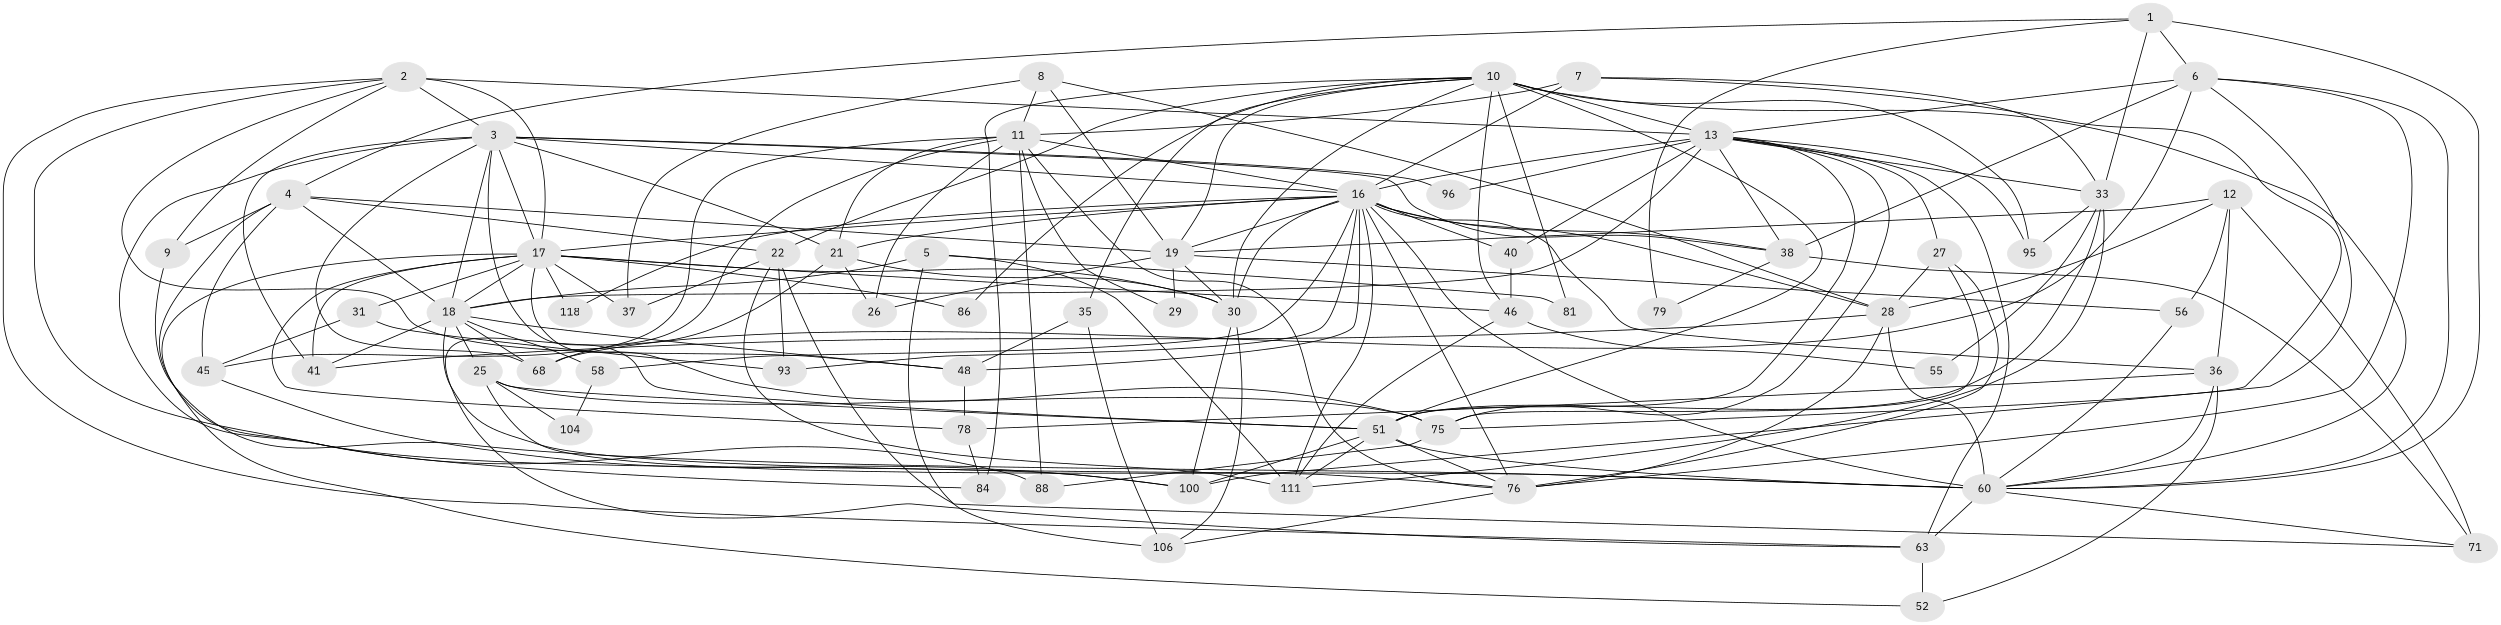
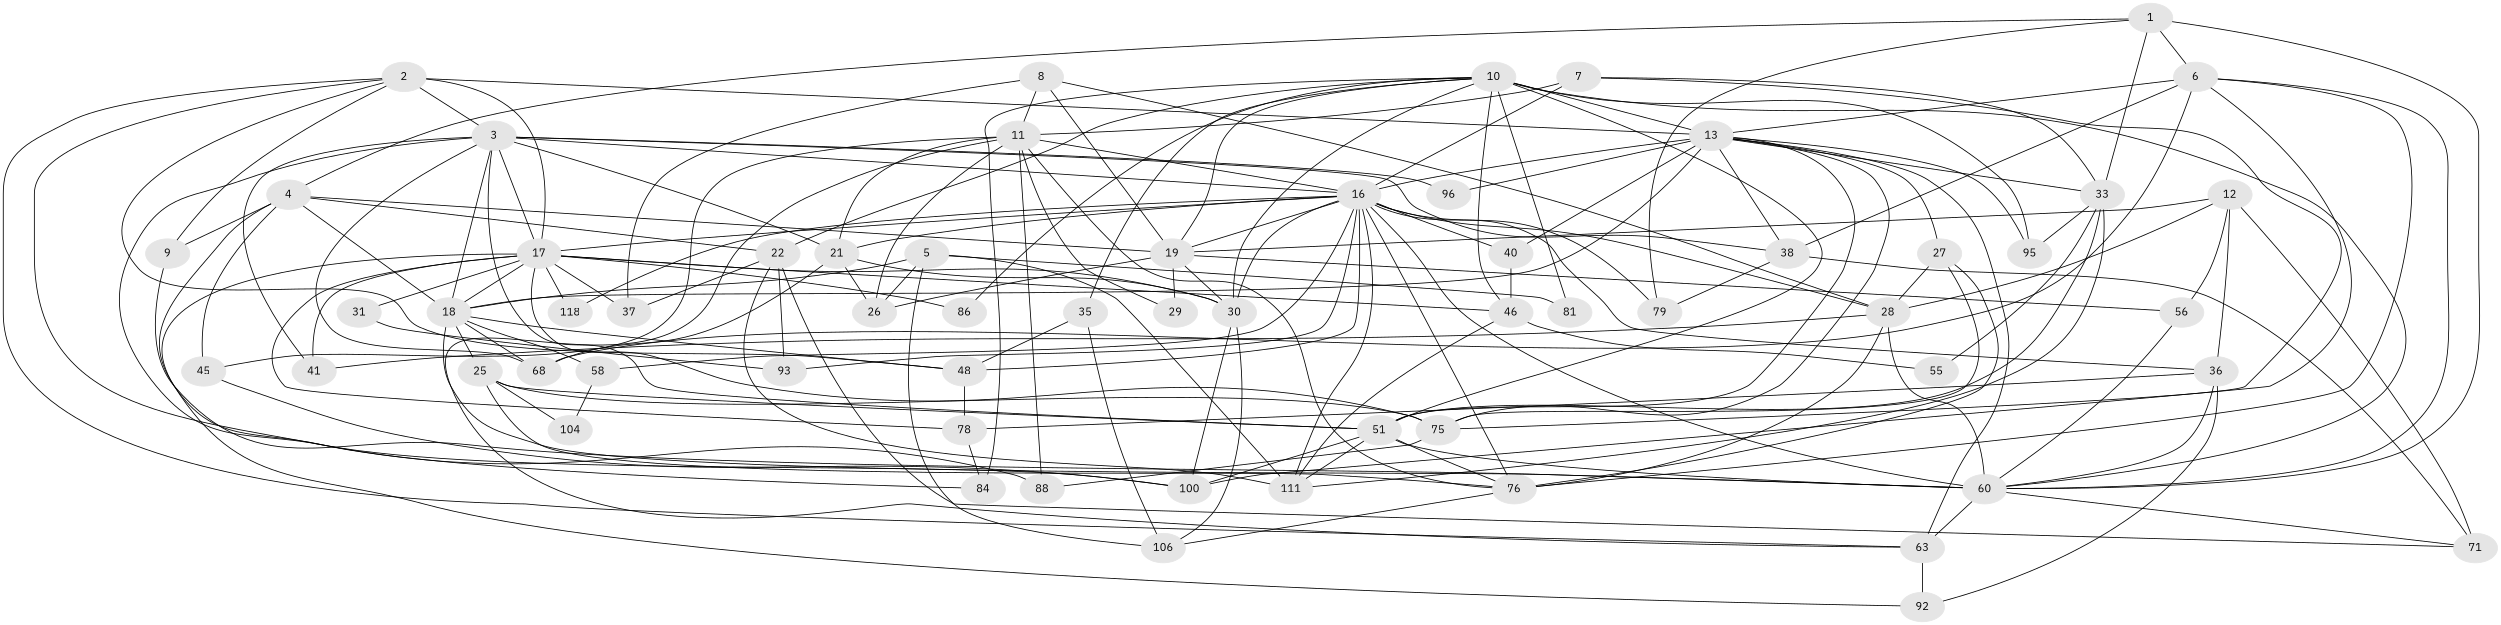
  graph {
    fontname="IBM Plex Sans"
    node [color=gray90 fontname="IBM Plex Sans" style=filled]
    edge [fontname="IBM Plex Sans"]
    1 [super="+69"]
    4 [super="+62+66"]
    6 [super="+115"]
    33 [super="+82"]
    60 [super="+73+105+72"]
    79
    9 [super="+109"]
    18 [super="+117+49"]
    19 [super="+83"]
    22 [super="+116+54"]
    45
    84
    13 [super="+90+57+15"]
    100
    38
    68
    76 [super="+126+113"]
    51 [super="+122+61+85"]
    111
    95
    55
    63 [super="+112"]
    71
    2 [super="+23+52"]
    3 [super="+119+14"]
    17 [super="+123+40"]
    48 [super="+114"]
    16 [super="+87+70+42+24+74"]
    21 [super="+98+103"]
    41 [super="+110"]
    88
    96
    75 [super="+80"]
    n34 [label=40 super="+94"]
    27 [super="+34"]
    37
    30 [super="+43"]
    46 [super="+91"]
    86
    118
    31
    78
-   92 [label=52]
+   92
    28 [super="+44"]
    36 [super="+97"]
    58
    93
    25 [super="+67"]
    26
    29
    56
    5
    81
    106
    11 [super="+32+89+50"]
    7
    8
    10 [super="+53+65"]
    35
    12 [super="+39"]
    104
    1 -- 4
    1 -- 6
    1 -- 33
    1 -- 60
    1 -- 79
    4 -- 9 [weight=2]
    4 -- 18
    4 -- 19
    4 -- 22
    4 -- 45
    4 -- 84
    6 -- 60
    6 -- 13
    6 -- 100
    6 -- 38
    6 -- 68
    6 -- 76
    33 -- 51
    33 -- 111
    33 -- 95
    33 -- 55
    60 -- 63 [weight=2]
    60 -- 71
    9 -- 60
    18 -- 60
    18 -- 68
    18 -- 48
-   18 -- 41
    18 -- 58
    18 -- 25
    19 -- 30
    19 -- 26
    19 -- 29
    19 -- 56
    22 -- 111
    22 -- 71
    22 -- 37
    22 -- 93 [weight=2]
    45 -- 100
    13 -- 33
    13 -- 18
    13 -- 38
    13 -- 51
    13 -- 95
    13 -- 63
    13 -- 16 [weight=3]
    13 -- 96
    13 -- 75
    13 -- n34
    13 -- 27
    38 -- 79
    38 -- 71
    76 -- 106
    51 -- 60 [weight=2]
    51 -- 100
    51 -- 76
    51 -- 111
    63 -- 92
    2 -- 9
    2 -- 13 [weight=2]
    2 -- 100
    2 -- 63
    2 -- 3 [weight=3]
    2 -- 17
    2 -- 48
    3 -- 18
    3 -- 38
    3 -- 68
    3 -- 51 [weight=2]
    3 -- 17
    3 -- 16
    3 -- 21
    3 -- 41
    3 -- 88
    3 -- 96
    17 -- 18
    17 -- 41 [weight=2]
    17 -- 75
    17 -- 37
    17 -- 30
    17 -- 46
    17 -- 86
    17 -- 118
    17 -- 31
    17 -- 78
    17 -- 92
    48 -- 78
    16 -- 60
    16 -- 19
-   16 -- 38
+   16 -- 79
    16 -- 76 [weight=2]
    16 -- 111
    16 -- 17
    16 -- 48
    16 -- 21
    16 -- n34
    16 -- 30
    16 -- 118 [weight=2]
    16 -- 28
    16 -- 36
    16 -- 58
    16 -- 93
    21 -- 68
    21 -- 30
    21 -- 26
    75 -- 88
    n34 -- 46
    27 -- 76
    27 -- 75
    27 -- 28
    30 -- 100
    30 -- 106
    46 -- 111
    46 -- 55
-   31 -- 45
    31 -- 93
    78 -- 84
    28 -- 60 [weight=2]
    28 -- 76
    28 -- 41
    36 -- 60
    36 -- 78
    36 -- 92
    58 -- 104
    25 -- 76
    25 -- 51
    25 -- 75
    25 -- 104
    56 -- 60
    5 -- 18
    5 -- 111
+   5 -- 26
    5 -- 81
    5 -- 106
    11 -- 45
    11 -- 76
    11 -- 63
    11 -- 16
    11 -- 21
    11 -- 88
    11 -- 26
    11 -- 29
    7 -- 33
    7 -- 16
    7 -- 75
    7 -- 11
    8 -- 19
    8 -- 37
    8 -- 28
    8 -- 11
    10 -- 60 [weight=2]
    10 -- 19
    10 -- 22
    10 -- 84
    10 -- 13
    10 -- 51
    10 -- 95
    10 -- 30
    10 -- 46
    10 -- 86
    10 -- 81
    10 -- 35
    35 -- 48
    35 -- 106
    12 -- 19
    12 -- 71
    12 -- 28
    12 -- 36
    12 -- 56
  }
